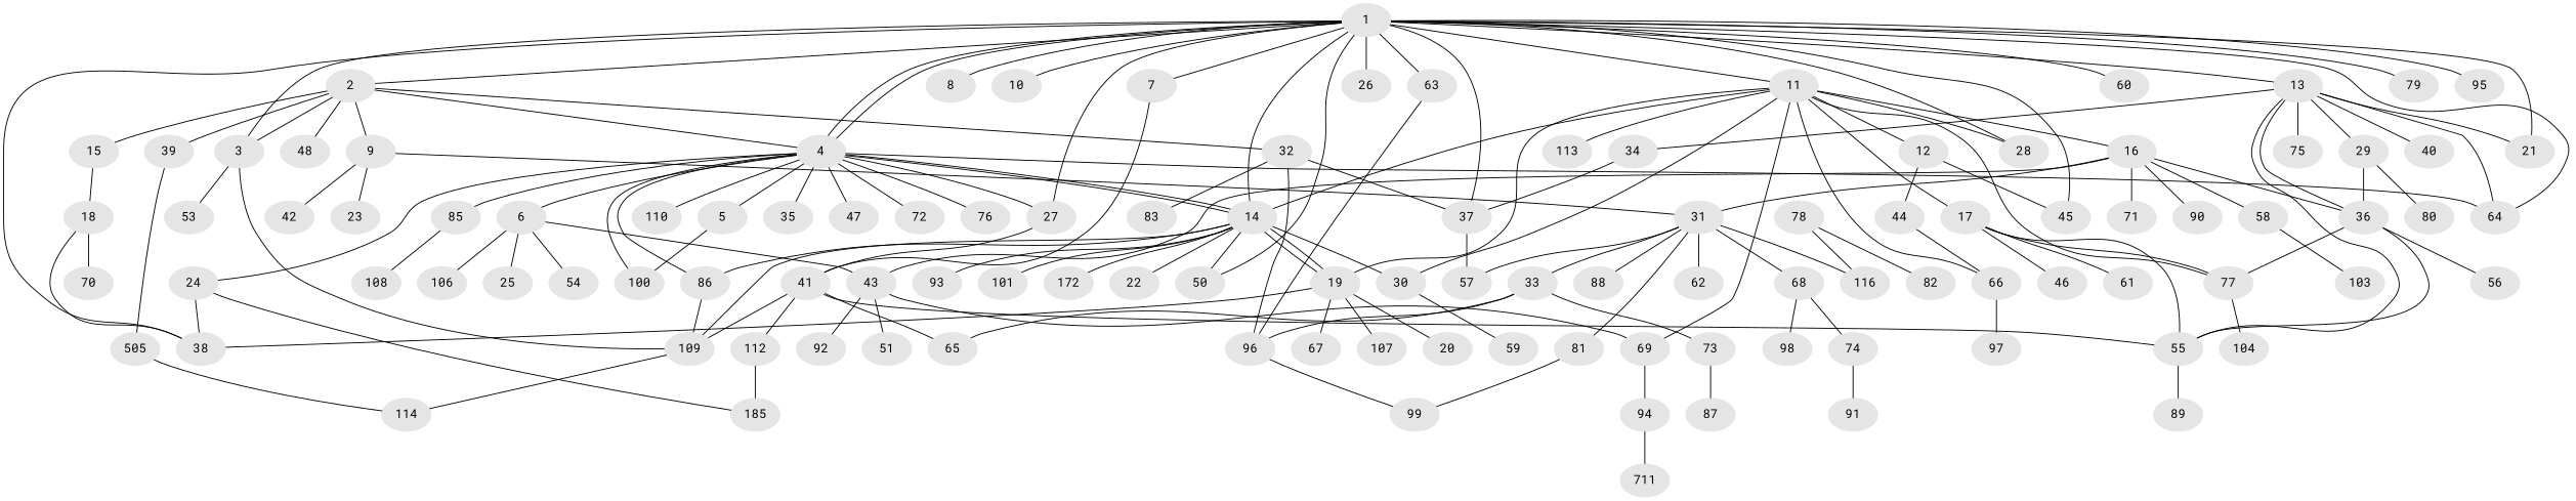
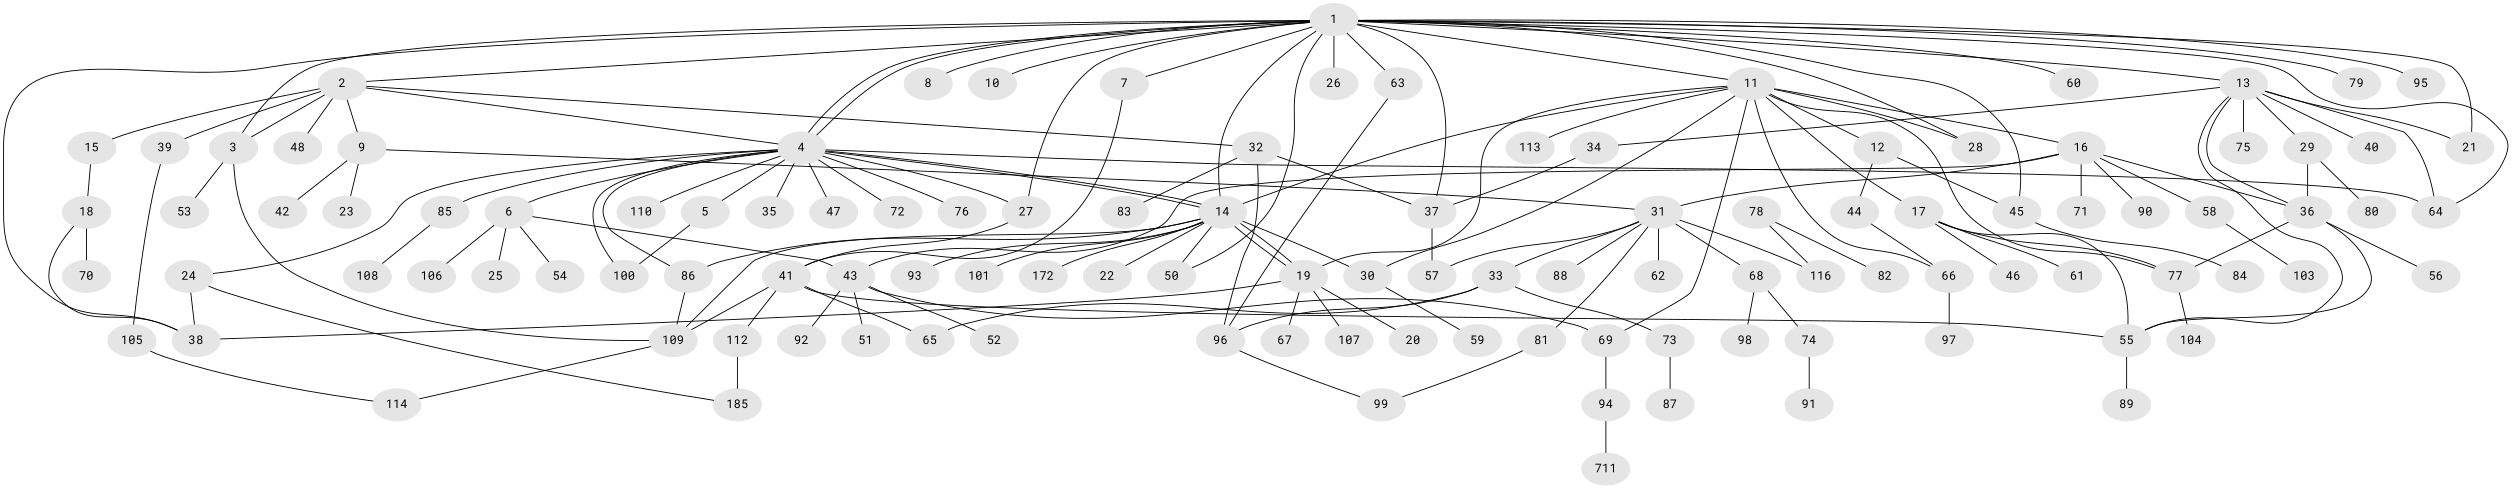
  graph {
    fontname="Roboto Mono"
    node [color=gray90 fontname="Roboto Mono" style=filled]
    edge [fontname="Roboto Mono"]
    1
    2
    3
    4
    7
    8
    10
    11
    13
    14
    21
    26
    27
    37
    38
    45
    50
    60
    63
    64
    79
    95
    28
    9
    15
    32
    39
    48
    53
    109
    5
    6
    24
    35
    47
    72
    76
    85
    86
    100
    110
    41
    16
    12
    17
    19
    30
    66
    69
    77
    113
    29
    34
    36
    40
    55
    75
    22
    93
    101
    n61 [label=172]
    43
    31
    58
    71
    90
    57
+   84
    96
    23
    42
    18
    83
-   105 [label=505]
+   105
    114
    25
    54
    106
    n79 [label=185]
    108
    51
+   52
    92
    65
    112
    33
    62
    68
    81
    88
    116
    44
    46
    61
    20
    67
    107
    59
    97
    94
    104
    80
    56
    89
    70
    103
    73
    74
    98
    99
    87
    78
    82
    91
    n115 [label=711]
    1 -- 2
    1 -- 3
    1 -- 4
    1 -- 4
    1 -- 7
    1 -- 8
    1 -- 10
    1 -- 11
    1 -- 13
    1 -- 14
    1 -- 21
    1 -- 26
    1 -- 27
    1 -- 37
    1 -- 38
    1 -- 45
    1 -- 50
    1 -- 60
    1 -- 63
    1 -- 64
    1 -- 79
    1 -- 95
    1 -- 28
    2 -- 3
    2 -- 4
    2 -- 9
    2 -- 15
    2 -- 32
    2 -- 39
    2 -- 48
    3 -- 53
    3 -- 109
    4 -- 14
    4 -- 14
    4 -- 27
    4 -- 64
    4 -- 5
    4 -- 6
    4 -- 24
    4 -- 35
    4 -- 47
    4 -- 72
    4 -- 76
    4 -- 85
    4 -- 86
    4 -- 100
    4 -- 110
    7 -- 41
    11 -- 14
    11 -- 28
    11 -- 16
    11 -- 12
    11 -- 17
    11 -- 19
    11 -- 30
    11 -- 66
    11 -- 69
    11 -- 77
    11 -- 113
    13 -- 21
    13 -- 64
    13 -- 29
    13 -- 34
    13 -- 36
    13 -- 40
    13 -- 55
    13 -- 75
    14 -- 50
    14 -- 109
    14 -- 86
    14 -- 19
    14 -- 19
    14 -- 30
    14 -- 22
    14 -- 93
    14 -- 101
    14 -- n61
    27 -- 41
    37 -- 57
+   45 -- 84
    63 -- 96
    9 -- 31
    9 -- 23
    9 -- 42
    15 -- 18
    32 -- 37
    32 -- 96
    32 -- 83
    39 -- 105
    109 -- 114
    5 -- 100
    6 -- 43
    6 -- 25
    6 -- 54
    6 -- 106
    24 -- 38
    24 -- n79
    85 -- 108
    86 -- 109
    41 -- 109
    41 -- 55
    41 -- 65
    41 -- 112
    16 -- 36
    16 -- 43
    16 -- 31
    16 -- 58
    16 -- 71
    16 -- 90
    12 -- 45
    12 -- 44
    17 -- 77
    17 -- 55
    17 -- 46
    17 -- 61
    19 -- 38
    19 -- 20
    19 -- 67
    19 -- 107
    30 -- 59
    66 -- 97
    69 -- 94
    77 -- 104
    29 -- 36
    29 -- 80
    34 -- 37
    36 -- 77
    36 -- 55
    36 -- 56
    55 -- 89
    43 -- 69
    43 -- 51
+   43 -- 52
    43 -- 92
    31 -- 57
    31 -- 33
    31 -- 62
    31 -- 68
    31 -- 81
    31 -- 88
    31 -- 116
    58 -- 103
    96 -- 99
    18 -- 38
    18 -- 70
    105 -- 114
    112 -- n79
    33 -- 96
    33 -- 65
    33 -- 73
    68 -- 74
    68 -- 98
    81 -- 99
    44 -- 66
    94 -- n115
    73 -- 87
    74 -- 91
    78 -- 116
    78 -- 82
  }
